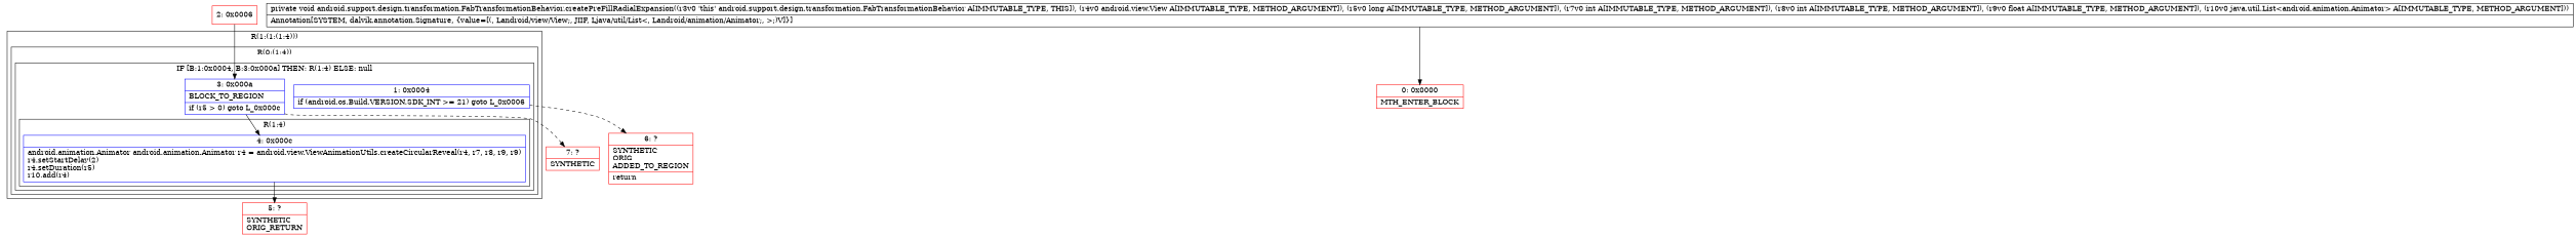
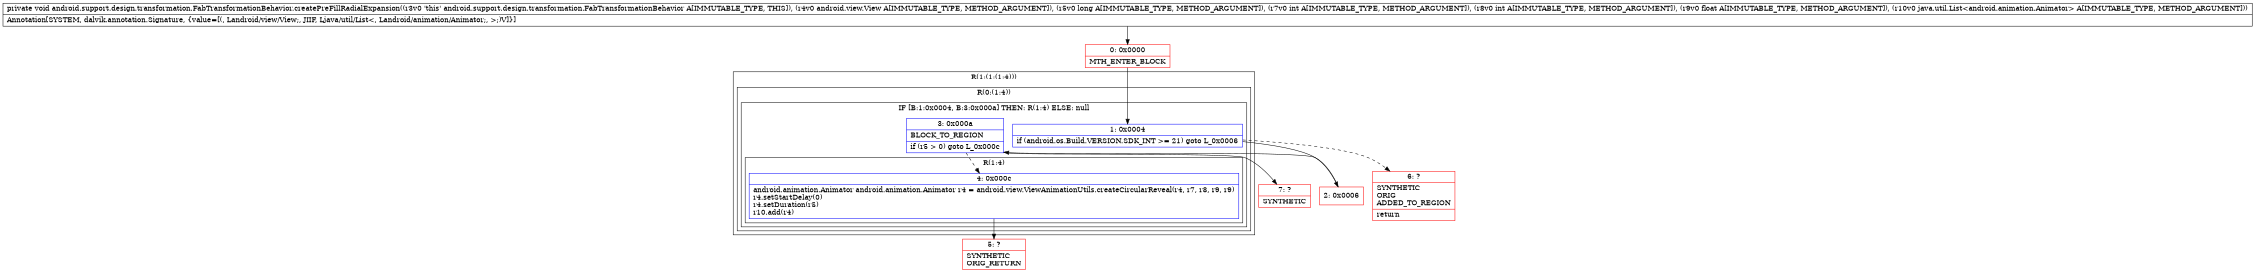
  digraph {
    node [color=red shape=record]
-   n1 [color=blue label="{4\:\ 0x000c|android.animation.Animator android.animation.Animator r4 = android.view.ViewAnimationUtils.createCircularReveal(r4, r7, r8, r9, r9)\lr4.setStartDelay(2)\lr4.setDuration(r5)\lr10.add(r4)\l}"]
+   n1 [color=blue label="{4\:\ 0x000c|android.animation.Animator android.animation.Animator r4 = android.view.ViewAnimationUtils.createCircularReveal(r4, r7, r8, r9, r9)\lr4.setStartDelay(0)\lr4.setDuration(r5)\lr10.add(r4)\l}"]
    n2 [color=blue label="{1\:\ 0x0004|if (android.os.Build.VERSION.SDK_INT \>= 21) goto L_0x0006\l}"]
    n3 [color=blue label="{3\:\ 0x000a|BLOCK_TO_REGION\l|if (r5 \> 0) goto L_0x000c\l}"]
    n4 [label="{5\:\ ?|SYNTHETIC\lORIG_RETURN\l}"]
    n5 [label="{2\:\ 0x0006}"]
    n6 [label="{6\:\ ?|SYNTHETIC\lORIG\lADDED_TO_REGION\l|return\l}"]
    n7 [label="{7\:\ ?|SYNTHETIC\l}"]
    n8 [label="{0\:\ 0x0000|MTH_ENTER_BLOCK\l}"]
    n9 [label="{private void android.support.design.transformation.FabTransformationBehavior.createPreFillRadialExpansion((r3v0 'this' android.support.design.transformation.FabTransformationBehavior A[IMMUTABLE_TYPE, THIS]), (r4v0 android.view.View A[IMMUTABLE_TYPE, METHOD_ARGUMENT]), (r5v0 long A[IMMUTABLE_TYPE, METHOD_ARGUMENT]), (r7v0 int A[IMMUTABLE_TYPE, METHOD_ARGUMENT]), (r8v0 int A[IMMUTABLE_TYPE, METHOD_ARGUMENT]), (r9v0 float A[IMMUTABLE_TYPE, METHOD_ARGUMENT]), (r10v0 java.util.List\<android.animation.Animator\> A[IMMUTABLE_TYPE, METHOD_ARGUMENT]))  | Annotation[SYSTEM, dalvik.annotation.Signature, \{value=[(, Landroid\/view\/View;, JIIF, Ljava\/util\/List\<, Landroid\/animation\/Animator;, \>;)V]\}]\l}" color=""]
    subgraph cluster_1 {
      label="R(1:(1:(1:4)))"
      subgraph cluster_2 {
        label="R(0:(1:4))"
        subgraph cluster_3 {
          label="IF [B:1:0x0004, B:3:0x000a] THEN: R(1:4) ELSE: null"
          n2
          n3
          subgraph cluster_4 {
            label="R(1:4)"
            n1
          }
        }
      }
    }
    n1 -> n4
+   n2 -> n5
    n2 -> n6 [style=dashed]
-   n3 -> n1
-   n3 -> n7 [style=dashed]
+   n3 -> n1 [style=dashed]
+   n3 -> n7 [style=solid]
    n5 -> n3
+   n8 -> n2
    n9 -> n8
  }
